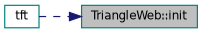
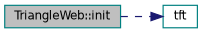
  digraph {
    rankdir=LR
    node [color=teal fontname=Helvetica fontsize=10 shape=record style=filled]
    n1 [fillcolor=grey75 fontcolor=black height=0.2 label="TriangleWeb::init" width=0.4]
    n2 [fillcolor=white height=0.2 label=tft width=0.4]
-   n2 -> n1 [color=midnightblue fontname=Helvetica fontsize=10 labelfontname=Helvetica labelfontsize=10 style=dashed]
+   n1 -> n2 [color=midnightblue fontname=Helvetica fontsize=10 labelfontname=Helvetica labelfontsize=10 style=dashed]
  }
